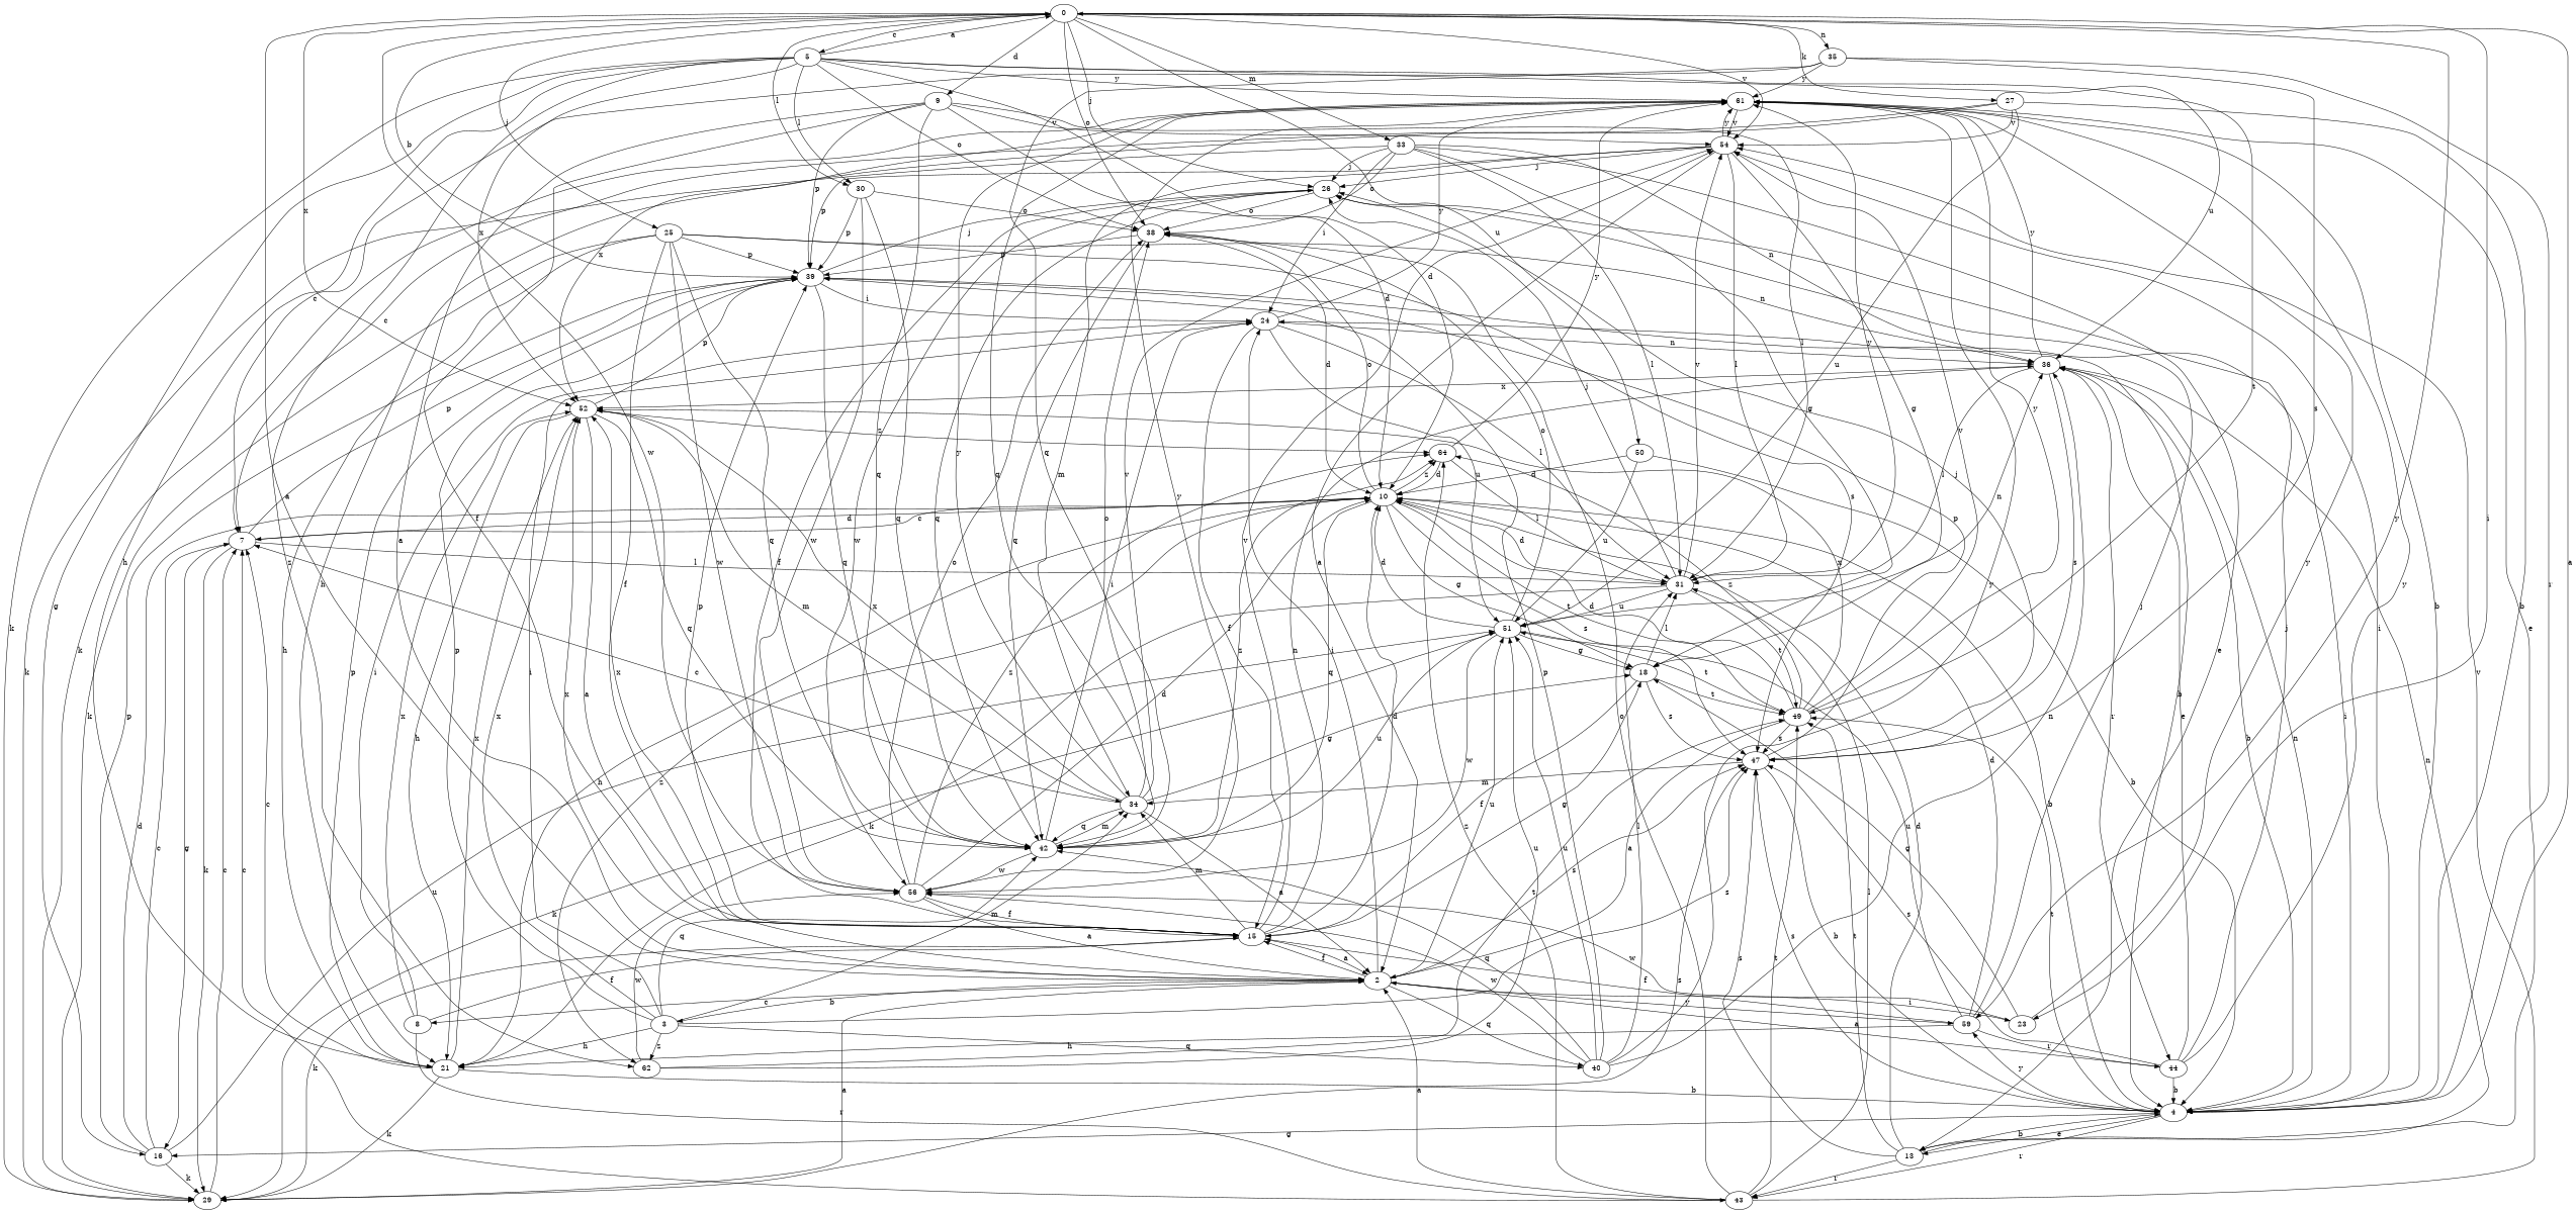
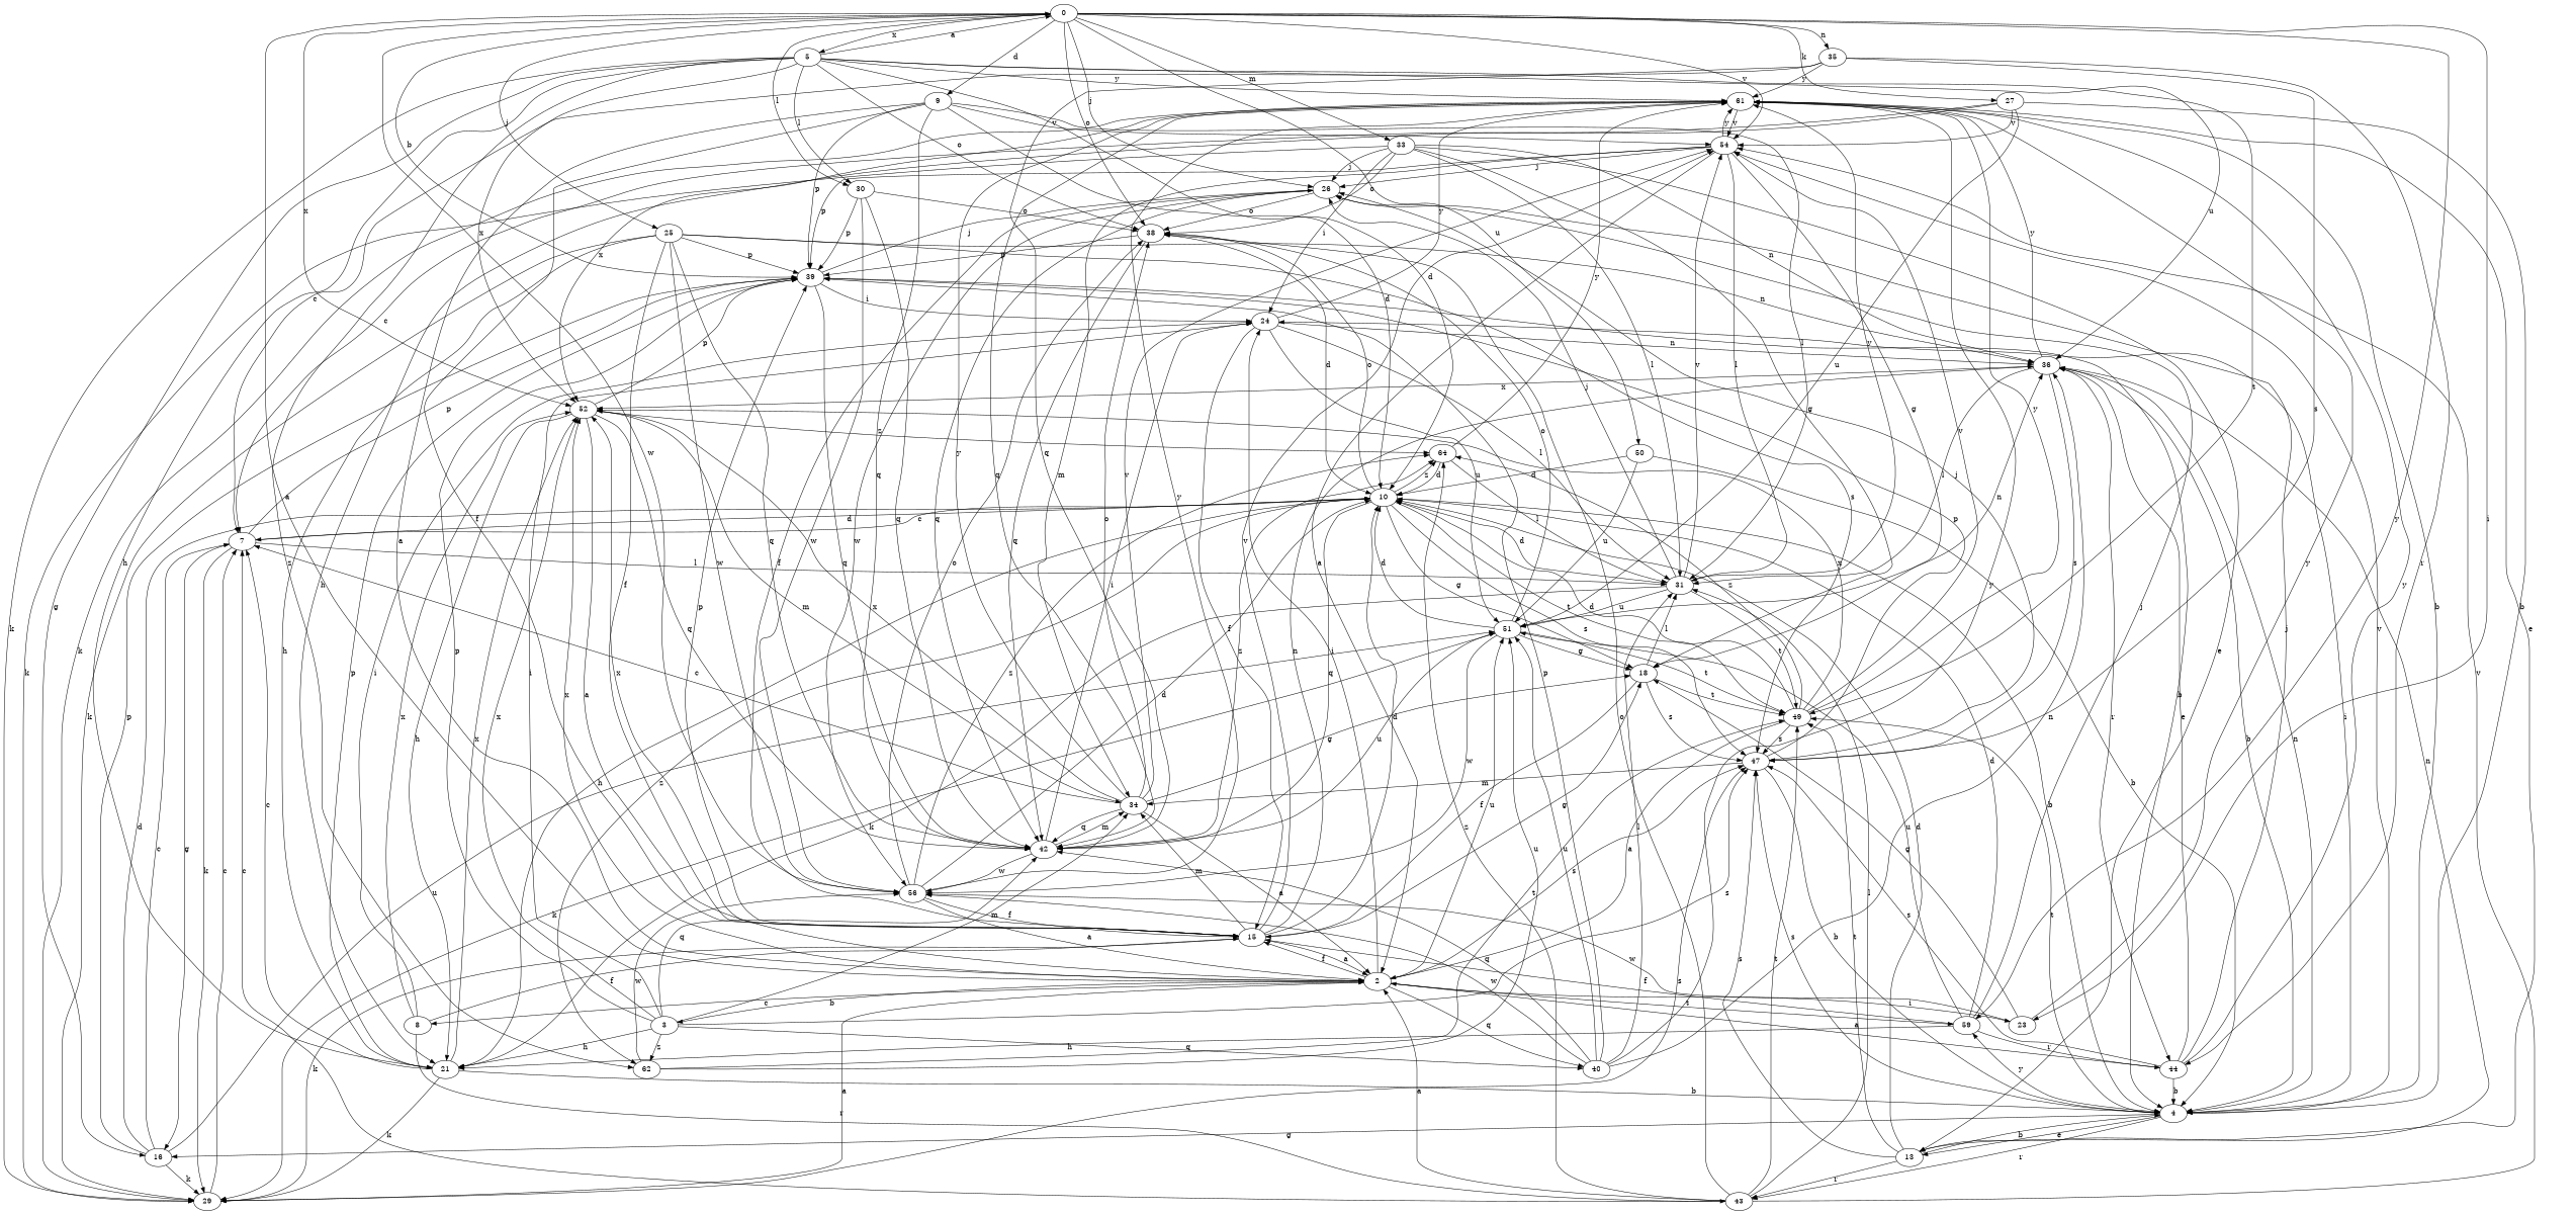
  strict digraph {
    0
    5
    9
    23
    25
    26
    27
    30
    33
    35
    38
    39
    50
    54
    56
    n16 [label=52]
    59
    21
    62
    16
    36
    49
    10
    29
    61
    2
    15
    42
    31
    18
    47
    51
    4
    7
    24
    13
    44
    34
    64
    3
    n41 [label=8]
    40
    43
-   0 -> 5 [label=c]
+   0 -> 5 [label=x]
    0 -> 9 [label=d]
    0 -> 23 [label=i]
    0 -> 25 [label=j]
    0 -> 26 [label=j]
    0 -> 27 [label=k]
    0 -> 30 [label=l]
    0 -> 33 [label=m]
    0 -> 35 [label=n]
    0 -> 38 [label=o]
    0 -> 39 [label=b]
    0 -> 50 [label=u]
    0 -> 54 [label=v]
    0 -> 56 [label=w]
    0 -> n16 [label=x]
    0 -> 59 [label=y]
    5 -> 0 [label=a]
    5 -> 30 [label=l]
    5 -> 38 [label=o]
    5 -> n16 [label=x]
    5 -> 21 [label=h]
    5 -> 62 [label=z]
    5 -> 16 [label=g]
    5 -> 36 [label=u]
    5 -> 49 [label=t]
    5 -> 10 [label=d]
    5 -> 29 [label=k]
    5 -> 61 [label=y]
    9 -> 39 [label=p]
    9 -> 54 [label=v]
    9 -> 10 [label=d]
    9 -> 2 [label=a]
    9 -> 15 [label=f]
    9 -> 42 [label=q]
    9 -> 31 [label=l]
    23 -> 56 [label=w]
    23 -> 61 [label=y]
    23 -> 18 [label=g]
    25 -> 39 [label=p]
    25 -> 56 [label=w]
    25 -> 21 [label=h]
    25 -> 36 [label=n]
    25 -> 29 [label=k]
    25 -> 15 [label=f]
    25 -> 42 [label=q]
    25 -> 47 [label=s]
    26 -> 38 [label=o]
    26 -> 56 [label=w]
    26 -> 15 [label=f]
    26 -> 42 [label=q]
    27 -> 54 [label=v]
    27 -> 21 [label=h]
    27 -> 51 [label=u]
    27 -> 4 [label=b]
    27 -> 7 [label=c]
    30 -> 38 [label=o]
    30 -> 39 [label=p]
    30 -> 56 [label=w]
    30 -> 42 [label=q]
    33 -> 26 [label=j]
    33 -> 38 [label=o]
    33 -> 36 [label=n]
    33 -> 29 [label=k]
    33 -> 31 [label=l]
    33 -> 18 [label=g]
    33 -> 24 [label=i]
    33 -> 13 [label=e]
    35 -> 61 [label=y]
    35 -> 42 [label=q]
    35 -> 47 [label=s]
    35 -> 7 [label=c]
-   35 -> 4 [label=r]
+   35 -> 44 [label=r]
    38 -> 39 [label=p]
    38 -> 10 [label=d]
    38 -> 42 [label=q]
    39 -> 26 [label=j]
    39 -> 42 [label=q]
    39 -> 4 [label=b]
    39 -> 24 [label=i]
    50 -> 10 [label=d]
    50 -> 51 [label=u]
    50 -> 4 [label=b]
    54 -> 26 [label=j]
    54 -> 39 [label=p]
    54 -> 61 [label=y]
    54 -> 2 [label=a]
    54 -> 31 [label=l]
    54 -> 18 [label=g]
    54 -> 34 [label=m]
    56 -> 38 [label=o]
    56 -> 10 [label=d]
    56 -> 61 [label=y]
    56 -> 2 [label=a]
    56 -> 15 [label=f]
    56 -> 64 [label=z]
    n16 -> 39 [label=p]
    n16 -> 21 [label=h]
    n16 -> 2 [label=a]
    n16 -> 42 [label=q]
    n16 -> 34 [label=m]
    n16 -> 64 [label=z]
    59 -> 26 [label=j]
    59 -> 21 [label=h]
    59 -> 10 [label=d]
    59 -> 15 [label=f]
    59 -> 51 [label=u]
    59 -> 44 [label=r]
    21 -> 39 [label=p]
    21 -> n16 [label=x]
    21 -> 29 [label=k]
    21 -> 4 [label=b]
    21 -> 7 [label=c]
    62 -> 56 [label=w]
    62 -> 49 [label=t]
    62 -> 51 [label=u]
    16 -> 39 [label=p]
    16 -> 10 [label=d]
    16 -> 29 [label=k]
    16 -> 51 [label=u]
    16 -> 7 [label=c]
    36 -> n16 [label=x]
    36 -> 61 [label=y]
    36 -> 31 [label=l]
    36 -> 47 [label=s]
    36 -> 4 [label=b]
    36 -> 44 [label=r]
    49 -> 54 [label=v]
    49 -> n16 [label=x]
    49 -> 10 [label=d]
    49 -> 61 [label=y]
    49 -> 2 [label=a]
    49 -> 47 [label=s]
    49 -> 64 [label=z]
    10 -> 38 [label=o]
    10 -> 21 [label=h]
    10 -> 62 [label=z]
    10 -> 49 [label=t]
    10 -> 42 [label=q]
    10 -> 18 [label=g]
    10 -> 47 [label=s]
    10 -> 4 [label=b]
    10 -> 7 [label=c]
    10 -> 64 [label=z]
    29 -> 2 [label=a]
    29 -> 47 [label=s]
    29 -> 7 [label=c]
    61 -> 54 [label=v]
    61 -> n16 [label=x]
    61 -> 29 [label=k]
    61 -> 42 [label=q]
    61 -> 4 [label=b]
    61 -> 13 [label=e]
    2 -> 0 [label=a]
    2 -> 23 [label=i]
    2 -> n16 [label=x]
-   2 -> 59 [label=y]
+   2 -> 59 [label=t]
    2 -> 15 [label=f]
    2 -> 47 [label=s]
    2 -> 51 [label=u]
    2 -> 24 [label=i]
    2 -> 3 [label=b]
    2 -> n41 [label=c]
    2 -> 40 [label=q]
    15 -> 39 [label=p]
    15 -> 54 [label=v]
    15 -> n16 [label=x]
    15 -> 36 [label=n]
    15 -> 10 [label=d]
    15 -> 29 [label=k]
    15 -> 2 [label=a]
    15 -> 18 [label=g]
    15 -> 34 [label=m]
    42 -> 56 [label=w]
    42 -> 51 [label=u]
    42 -> 24 [label=i]
    42 -> 34 [label=m]
    42 -> 64 [label=z]
    31 -> 26 [label=j]
    31 -> 54 [label=v]
    31 -> 21 [label=k]
    31 -> 49 [label=t]
    31 -> 10 [label=d]
    31 -> 61 [label=y]
    31 -> 51 [label=u]
    18 -> 49 [label=t]
    18 -> 15 [label=f]
    18 -> 31 [label=l]
    18 -> 47 [label=s]
    47 -> 26 [label=j]
    47 -> 39 [label=p]
    47 -> 4 [label=b]
    47 -> 34 [label=m]
    51 -> 38 [label=o]
    51 -> 56 [label=w]
    51 -> 36 [label=n]
    51 -> 49 [label=t]
    51 -> 10 [label=d]
    51 -> 29 [label=k]
    51 -> 18 [label=g]
-   4 -> 0 [label=a]
-   4 -> 54 [label=i]
+   4 -> 54 [label=v]
    4 -> 59 [label=y]
    4 -> 16 [label=g]
    4 -> 36 [label=n]
    4 -> 49 [label=t]
    4 -> 47 [label=s]
    4 -> 24 [label=i]
    4 -> 13 [label=e]
    4 -> 43 [label=r]
    7 -> 39 [label=p]
    7 -> 16 [label=g]
    7 -> 10 [label=d]
    7 -> 29 [label=k]
    7 -> 31 [label=l]
    24 -> 36 [label=n]
    24 -> 61 [label=y]
    24 -> 15 [label=f]
    24 -> 31 [label=l]
    24 -> 51 [label=u]
    13 -> 36 [label=n]
    13 -> 49 [label=t]
    13 -> 10 [label=d]
    13 -> 47 [label=s]
    13 -> 4 [label=b]
    13 -> 43 [label=r]
    44 -> 26 [label=j]
    44 -> 36 [label=e]
    44 -> 61 [label=y]
    44 -> 2 [label=a]
    44 -> 47 [label=s]
    44 -> 4 [label=b]
    34 -> 38 [label=o]
    34 -> 54 [label=v]
    34 -> n16 [label=x]
    34 -> 61 [label=y]
    34 -> 2 [label=a]
    34 -> 42 [label=q]
    34 -> 18 [label=g]
    34 -> 7 [label=c]
    64 -> 10 [label=d]
    64 -> 61 [label=y]
    64 -> 31 [label=l]
    3 -> 39 [label=p]
    3 -> n16 [label=x]
    3 -> 21 [label=h]
    3 -> 62 [label=z]
    3 -> 42 [label=q]
    3 -> 47 [label=s]
    3 -> 24 [label=i]
    3 -> 34 [label=m]
    3 -> 40 [label=q]
    n41 -> n16 [label=x]
    n41 -> 15 [label=f]
    n41 -> 24 [label=i]
    n41 -> 43 [label=r]
    40 -> 39 [label=p]
    40 -> 56 [label=w]
    40 -> 36 [label=n]
    40 -> 61 [label=y]
    40 -> 42 [label=q]
    40 -> 31 [label=l]
    40 -> 51 [label=u]
    43 -> 38 [label=o]
    43 -> 54 [label=v]
    43 -> 49 [label=t]
    43 -> 2 [label=a]
    43 -> 31 [label=l]
    43 -> 7 [label=c]
    43 -> 64 [label=z]
  }
